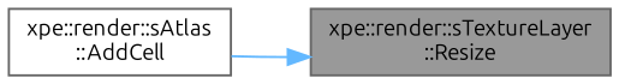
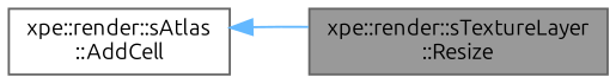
  digraph {
    rankdir=RL
    fontname=Ubuntu
    node [fontname=Ubuntu fontsize=10 shape=box style=filled]
    n1 [color=gray40 fillcolor=grey60 fontcolor=black height=0.2 label="xpe::render::sTextureLayer\l::Resize" width=0.4]
    n2 [color=grey40 fillcolor=white height=0.2 label="xpe::render::sAtlas\l::AddCell" width=0.4]
-   n1 -> n2 [color=steelblue1 dir=back fontname=Ubuntu fontsize=10 labelfontname=Helvetica labelfontsize=10 style=solid]
+   n2 -> n1 [color=steelblue1 dir=back fontname=Ubuntu fontsize=10 labelfontname=Helvetica labelfontsize=10 style=solid]
  }
